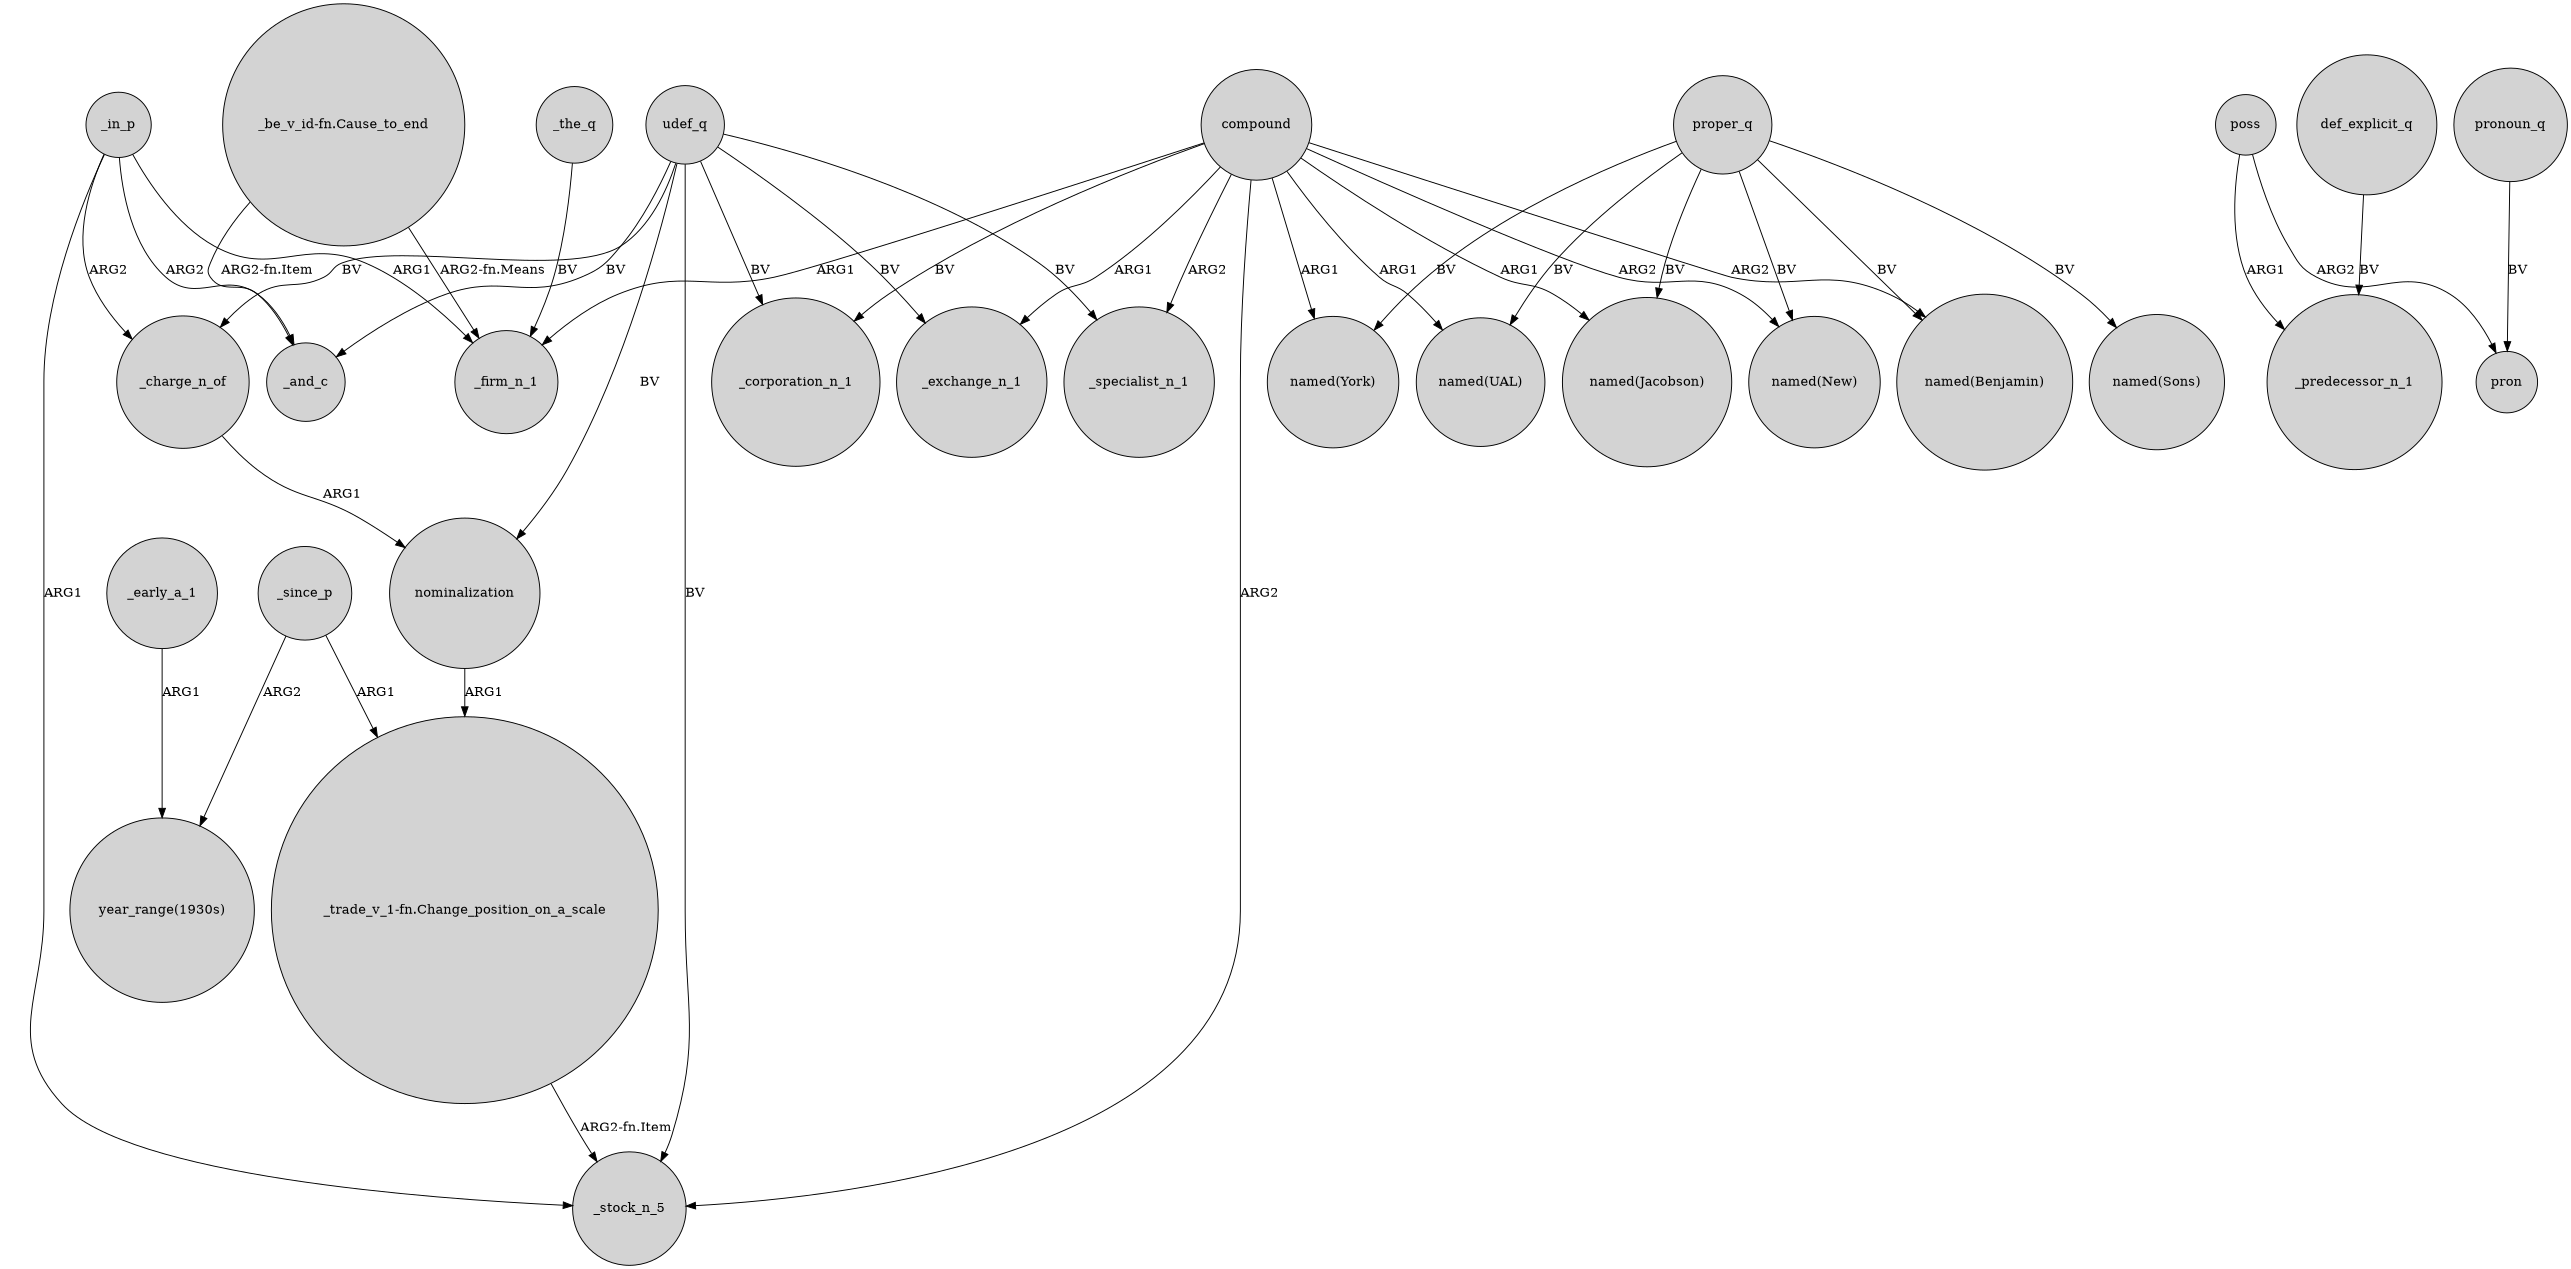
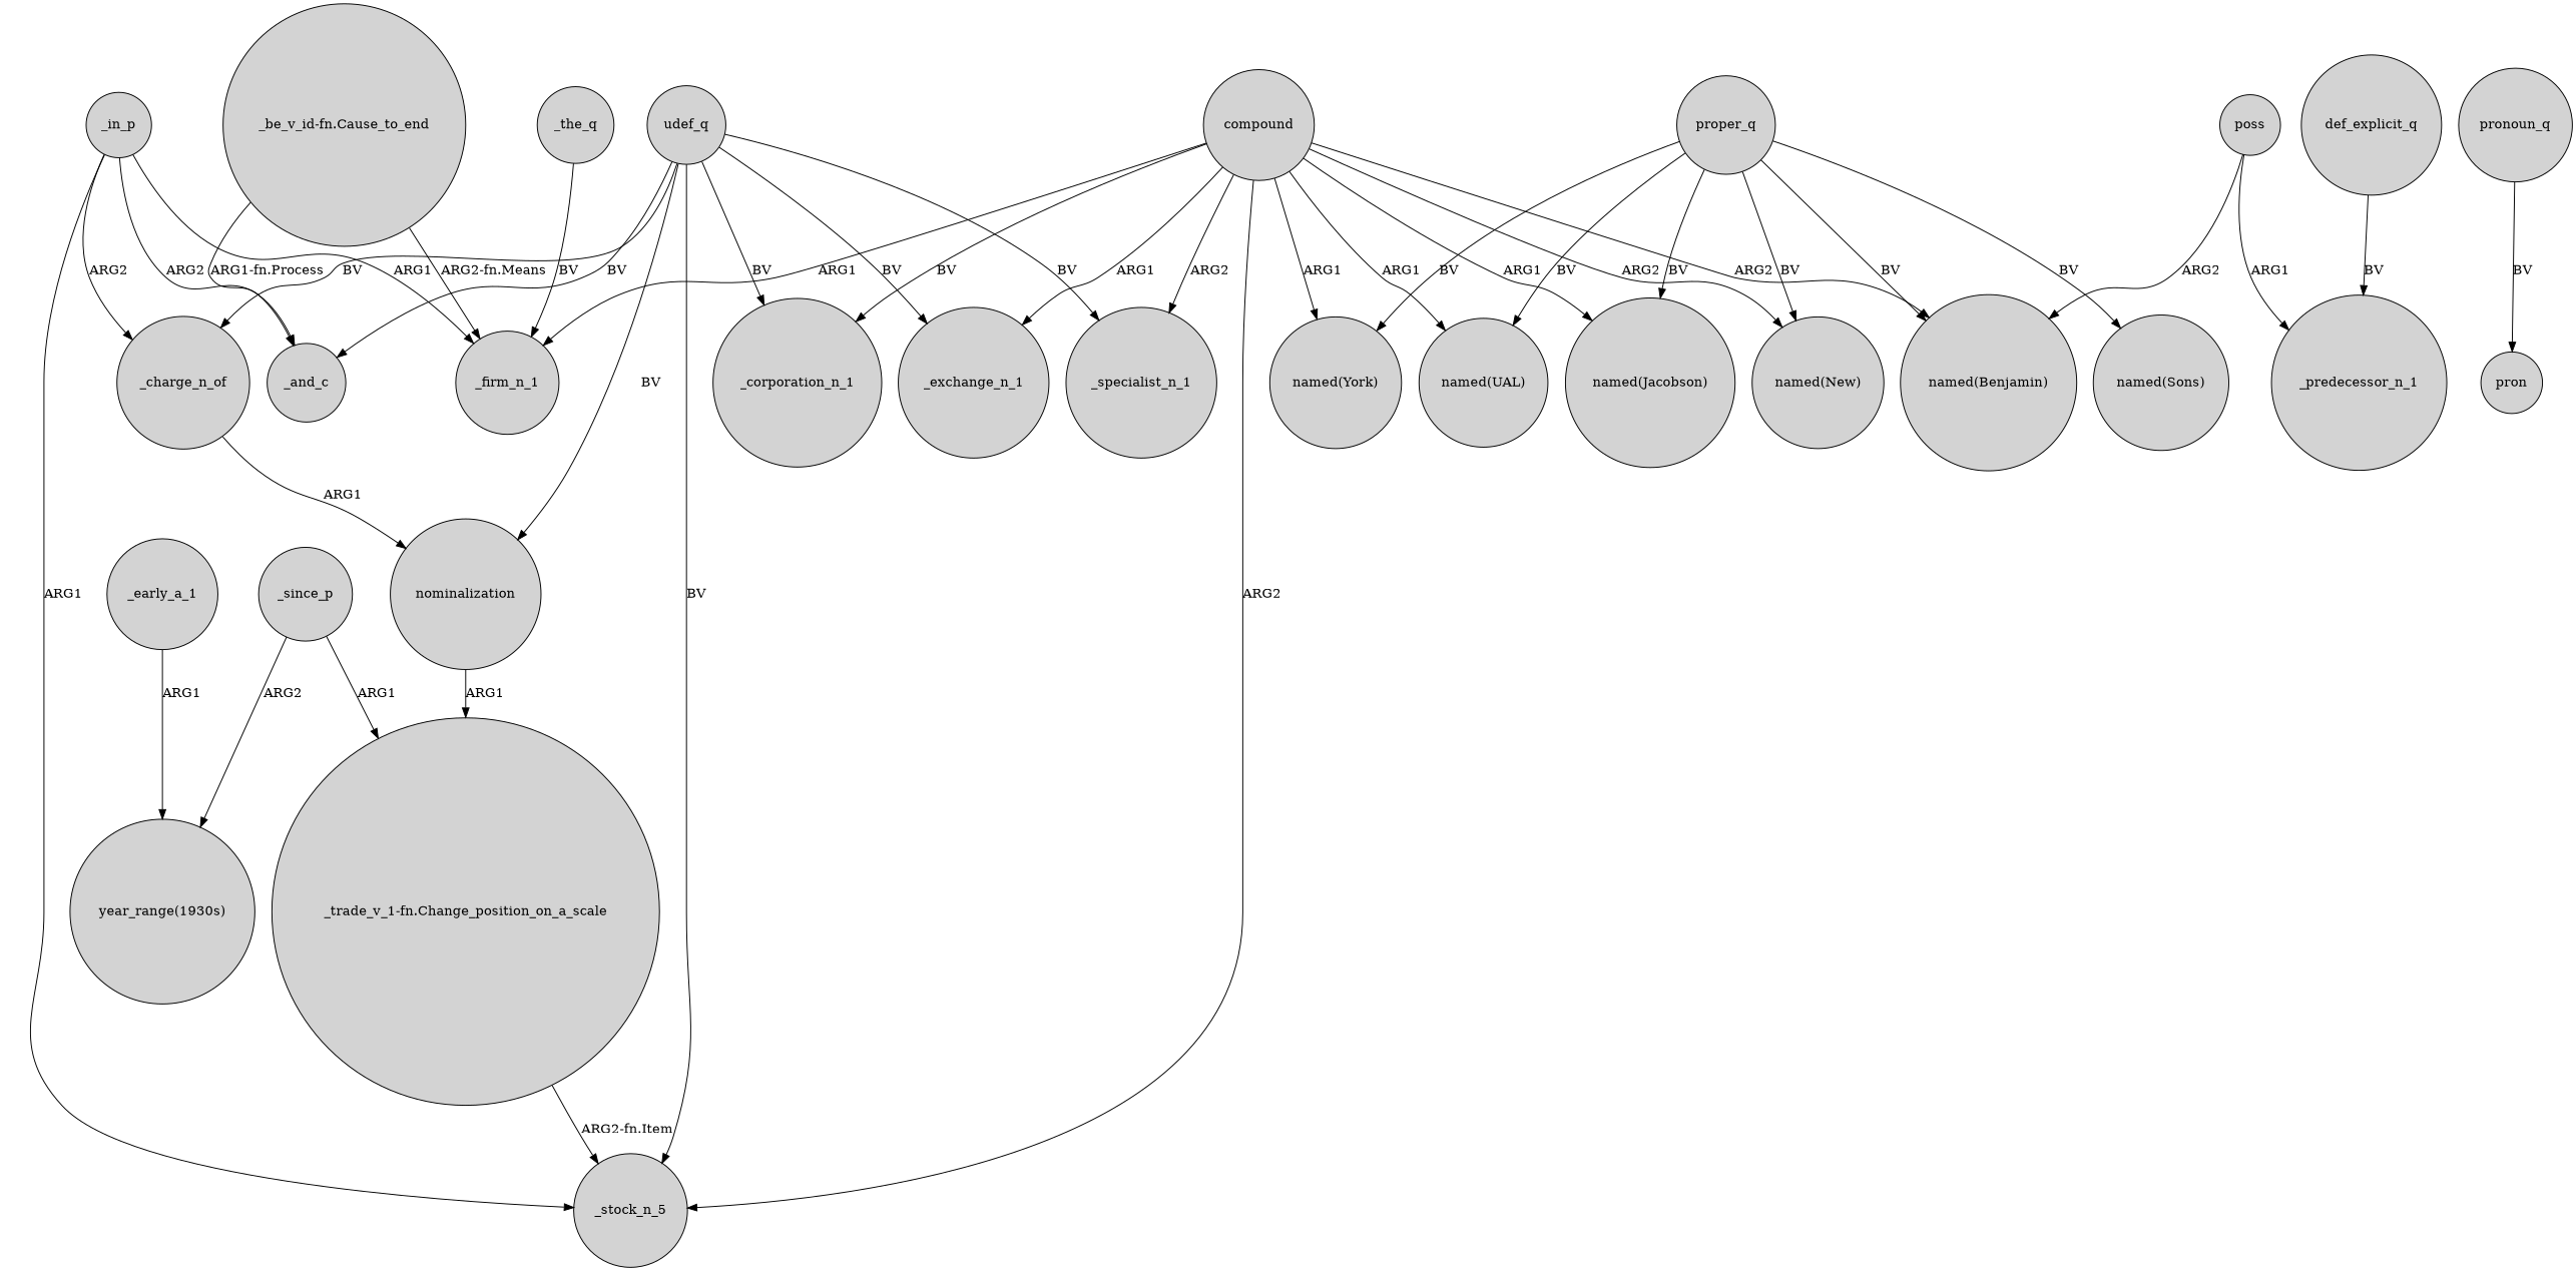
  digraph {
    node [shape=circle style=filled]
    _since_p
    "year_range(1930s)"
    "_trade_v_1-fn.Change_position_on_a_scale"
    n4 [label=_stock_n_5]
    nominalization
    _in_p
    _and_c
    _firm_n_1
    _charge_n_of
    compound
    "named(UAL)"
    _specialist_n_1
    "named(New)"
    _exchange_n_1
    "named(York)"
    "named(Jacobson)"
    _corporation_n_1
    "named(Benjamin)"
    proper_q
    "named(Sons)"
    udef_q
    "_be_v_id-fn.Cause_to_end"
    _early_a_1
    _the_q
    pronoun_q
    pron
    poss
    _predecessor_n_1
    def_explicit_q
    _since_p -> "year_range(1930s)" [label=ARG2]
    _since_p -> "_trade_v_1-fn.Change_position_on_a_scale" [label=ARG1]
    "_trade_v_1-fn.Change_position_on_a_scale" -> n4 [label="ARG2-fn.Item"]
    nominalization -> "_trade_v_1-fn.Change_position_on_a_scale" [label=ARG1]
    _in_p -> n4 [label=ARG1]
    _in_p -> _and_c [label=ARG2]
    _in_p -> _firm_n_1 [label=ARG1]
    _in_p -> _charge_n_of [label=ARG2]
    _charge_n_of -> nominalization [label=ARG1]
    compound -> n4 [label=ARG2]
    compound -> _firm_n_1 [label=ARG1]
    compound -> "named(UAL)" [label=ARG1]
    compound -> _specialist_n_1 [label=ARG2]
    compound -> "named(New)" [label=ARG2]
    compound -> _exchange_n_1 [label=ARG1]
    compound -> "named(York)" [label=ARG1]
    compound -> "named(Jacobson)" [label=ARG1]
    compound -> _corporation_n_1 [label=BV]
    compound -> "named(Benjamin)" [label=ARG2]
    proper_q -> "named(UAL)" [label=BV]
    proper_q -> "named(New)" [label=BV]
    proper_q -> "named(York)" [label=BV]
    proper_q -> "named(Jacobson)" [label=BV]
    proper_q -> "named(Benjamin)" [label=BV]
    proper_q -> "named(Sons)" [label=BV]
    udef_q -> n4 [label=BV]
    udef_q -> nominalization [label=BV]
    udef_q -> _and_c [label=BV]
    udef_q -> _charge_n_of [label=BV]
    udef_q -> _specialist_n_1 [label=BV]
    udef_q -> _exchange_n_1 [label=BV]
    udef_q -> _corporation_n_1 [label=BV]
-   "_be_v_id-fn.Cause_to_end" -> _and_c [label="ARG2-fn.Item"]
+   "_be_v_id-fn.Cause_to_end" -> _and_c [label="ARG1-fn.Process"]
    "_be_v_id-fn.Cause_to_end" -> _firm_n_1 [label="ARG2-fn.Means"]
    _early_a_1 -> "year_range(1930s)" [label=ARG1]
    _the_q -> _firm_n_1 [label=BV]
    pronoun_q -> pron [label=BV]
-   poss -> pron [label=ARG2]
+   poss -> "named(Benjamin)" [label=ARG2]
    poss -> _predecessor_n_1 [label=ARG1]
    def_explicit_q -> _predecessor_n_1 [label=BV]
  }
